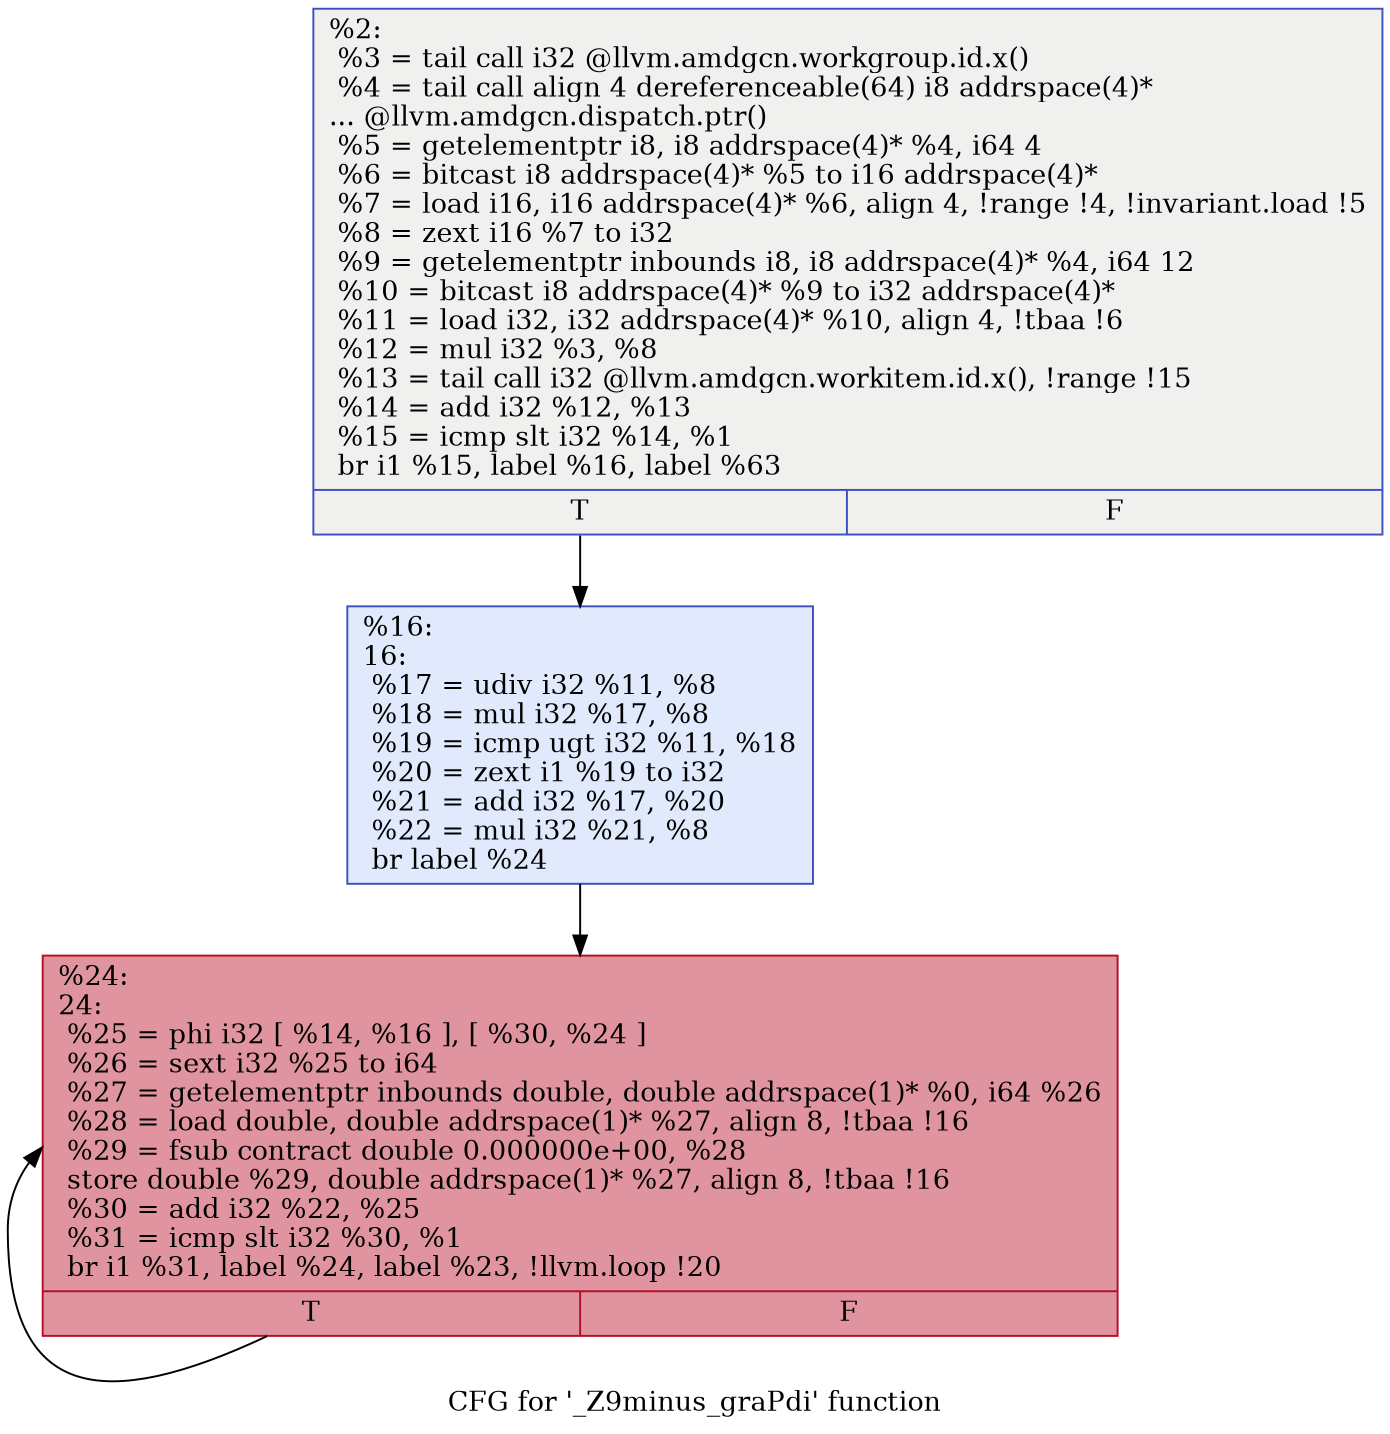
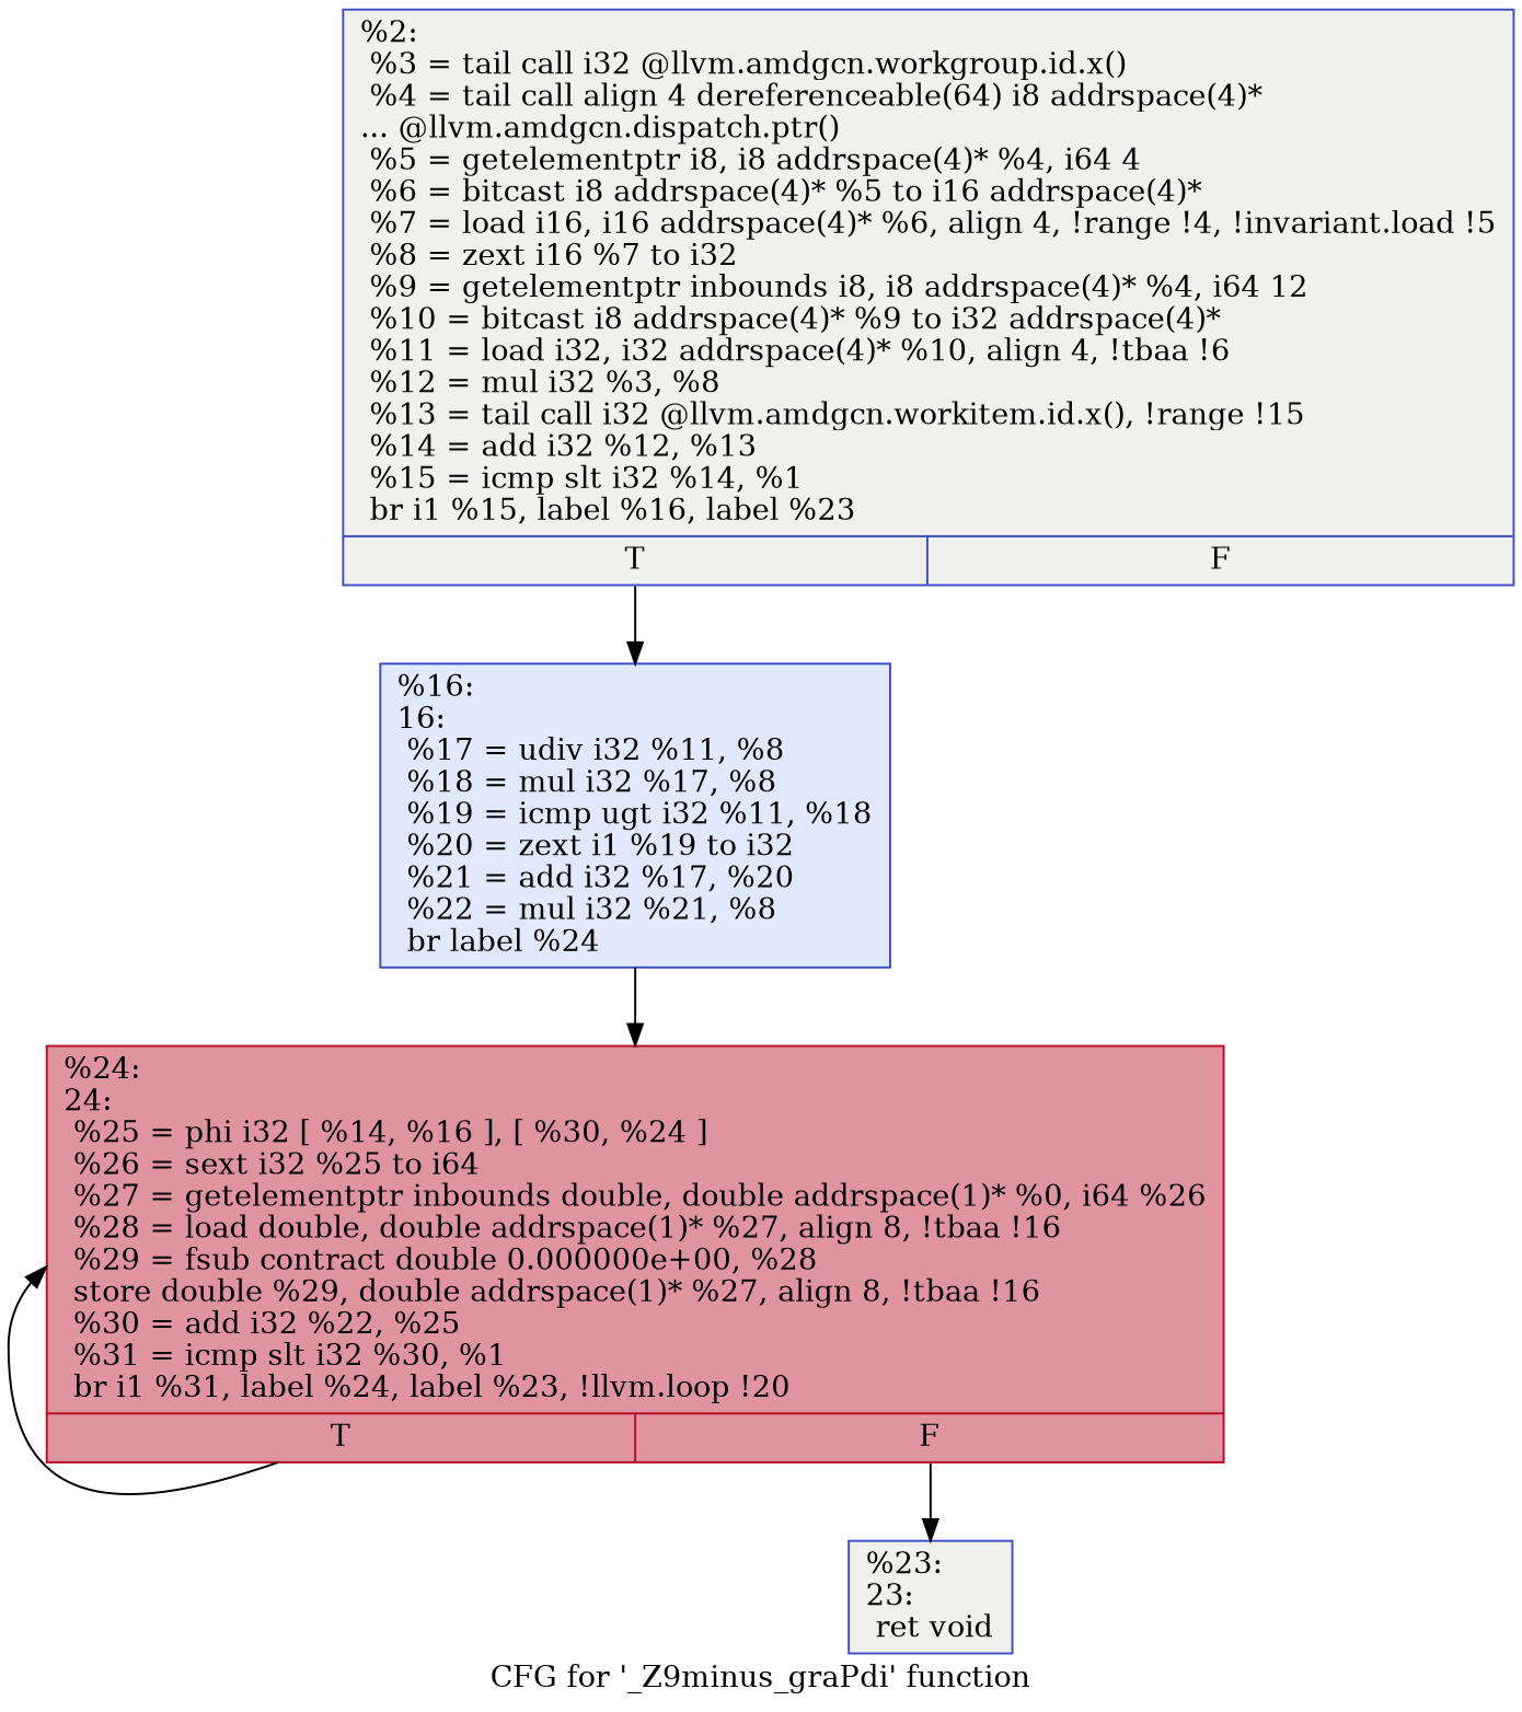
  digraph {
    label="CFG for '_Z9minus_graPdi' function"
    node [color="#3d50c3ff" fillcolor="#dedcdb70" shape=record style=filled]
    edge [tailport=s0]
-   n1 [label="{%2:\l  %3 = tail call i32 @llvm.amdgcn.workgroup.id.x()\l  %4 = tail call align 4 dereferenceable(64) i8 addrspace(4)*\l... @llvm.amdgcn.dispatch.ptr()\l  %5 = getelementptr i8, i8 addrspace(4)* %4, i64 4\l  %6 = bitcast i8 addrspace(4)* %5 to i16 addrspace(4)*\l  %7 = load i16, i16 addrspace(4)* %6, align 4, !range !4, !invariant.load !5\l  %8 = zext i16 %7 to i32\l  %9 = getelementptr inbounds i8, i8 addrspace(4)* %4, i64 12\l  %10 = bitcast i8 addrspace(4)* %9 to i32 addrspace(4)*\l  %11 = load i32, i32 addrspace(4)* %10, align 4, !tbaa !6\l  %12 = mul i32 %3, %8\l  %13 = tail call i32 @llvm.amdgcn.workitem.id.x(), !range !15\l  %14 = add i32 %12, %13\l  %15 = icmp slt i32 %14, %1\l  br i1 %15, label %16, label %63\l|{<s0>T|<s1>F}}"]
+   n1 [label="{%2:\l  %3 = tail call i32 @llvm.amdgcn.workgroup.id.x()\l  %4 = tail call align 4 dereferenceable(64) i8 addrspace(4)*\l... @llvm.amdgcn.dispatch.ptr()\l  %5 = getelementptr i8, i8 addrspace(4)* %4, i64 4\l  %6 = bitcast i8 addrspace(4)* %5 to i16 addrspace(4)*\l  %7 = load i16, i16 addrspace(4)* %6, align 4, !range !4, !invariant.load !5\l  %8 = zext i16 %7 to i32\l  %9 = getelementptr inbounds i8, i8 addrspace(4)* %4, i64 12\l  %10 = bitcast i8 addrspace(4)* %9 to i32 addrspace(4)*\l  %11 = load i32, i32 addrspace(4)* %10, align 4, !tbaa !6\l  %12 = mul i32 %3, %8\l  %13 = tail call i32 @llvm.amdgcn.workitem.id.x(), !range !15\l  %14 = add i32 %12, %13\l  %15 = icmp slt i32 %14, %1\l  br i1 %15, label %16, label %23\l|{<s0>T|<s1>F}}"]
    n2 [fillcolor="#b9d0f970" label="{%16:\l16:                                               \l  %17 = udiv i32 %11, %8\l  %18 = mul i32 %17, %8\l  %19 = icmp ugt i32 %11, %18\l  %20 = zext i1 %19 to i32\l  %21 = add i32 %17, %20\l  %22 = mul i32 %21, %8\l  br label %24\l}"]
    n3 [color="#b70d28ff" fillcolor="#b70d2870" label="{%24:\l24:                                               \l  %25 = phi i32 [ %14, %16 ], [ %30, %24 ]\l  %26 = sext i32 %25 to i64\l  %27 = getelementptr inbounds double, double addrspace(1)* %0, i64 %26\l  %28 = load double, double addrspace(1)* %27, align 8, !tbaa !16\l  %29 = fsub contract double 0.000000e+00, %28\l  store double %29, double addrspace(1)* %27, align 8, !tbaa !16\l  %30 = add i32 %22, %25\l  %31 = icmp slt i32 %30, %1\l  br i1 %31, label %24, label %23, !llvm.loop !20\l|{<s0>T|<s1>F}}"]
+   n4 [label="{%23:\l23:                                               \l  ret void\l}"]
    n1 -> n2
    n2 -> n3
    n3 -> n3
+   n3 -> n4 [tailport=s1]
  }
